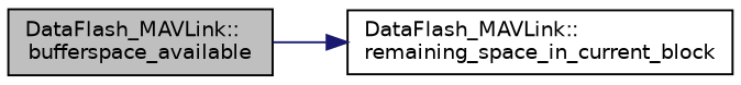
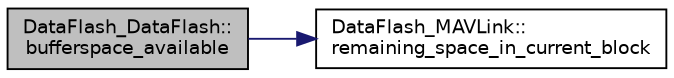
  digraph {
    rankdir=LR
    node [color=black fontname=Helvetica fontsize=10 shape=record style=filled]
-   n1 [fillcolor=grey75 fontcolor=black height=0.2 label="DataFlash_MAVLink::\lbufferspace_available" width=0.4]
+   n1 [fillcolor=grey75 fontcolor=black height=0.2 label="DataFlash_DataFlash::\lbufferspace_available" width=0.4]
    n2 [fillcolor=white height=0.2 label="DataFlash_MAVLink::\lremaining_space_in_current_block" width=0.4]
    n1 -> n2 [color=midnightblue fontname=Helvetica fontsize=10 labelfontname=Helvetica labelfontsize=10 style=solid]
  }
